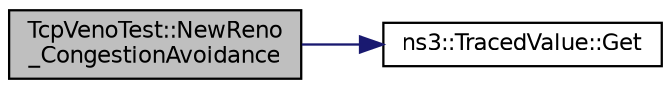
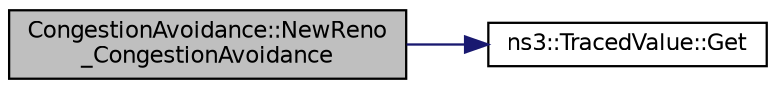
  digraph {
    rankdir=LR
    node [color=black fontname=Helvetica fontsize=10 shape=record style=filled]
-   n1 [fillcolor=grey75 fontcolor=black height=0.2 label="TcpVenoTest::NewReno\l_CongestionAvoidance" width=0.4]
+   n1 [fillcolor=grey75 fontcolor=black height=0.2 label="CongestionAvoidance::NewReno\l_CongestionAvoidance" width=0.4]
    n2 [fillcolor=white height=0.2 label="ns3::TracedValue::Get" width=0.4]
    n1 -> n2 [color=midnightblue fontname=Helvetica fontsize=10 labelfontname=Helvetica labelfontsize=10 style=solid]
  }
